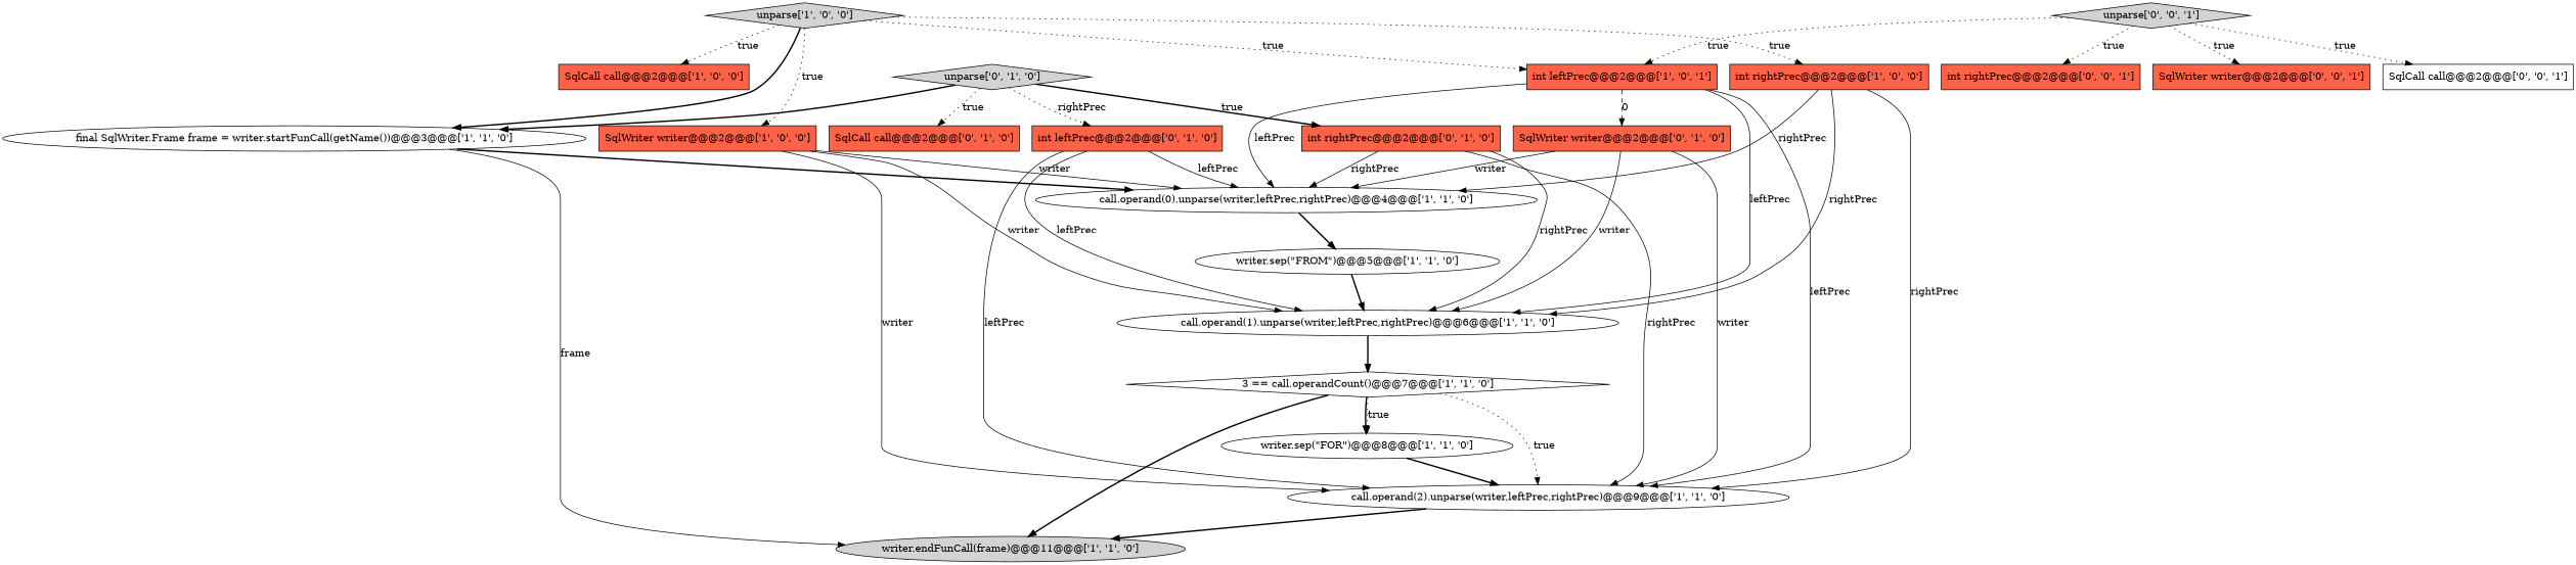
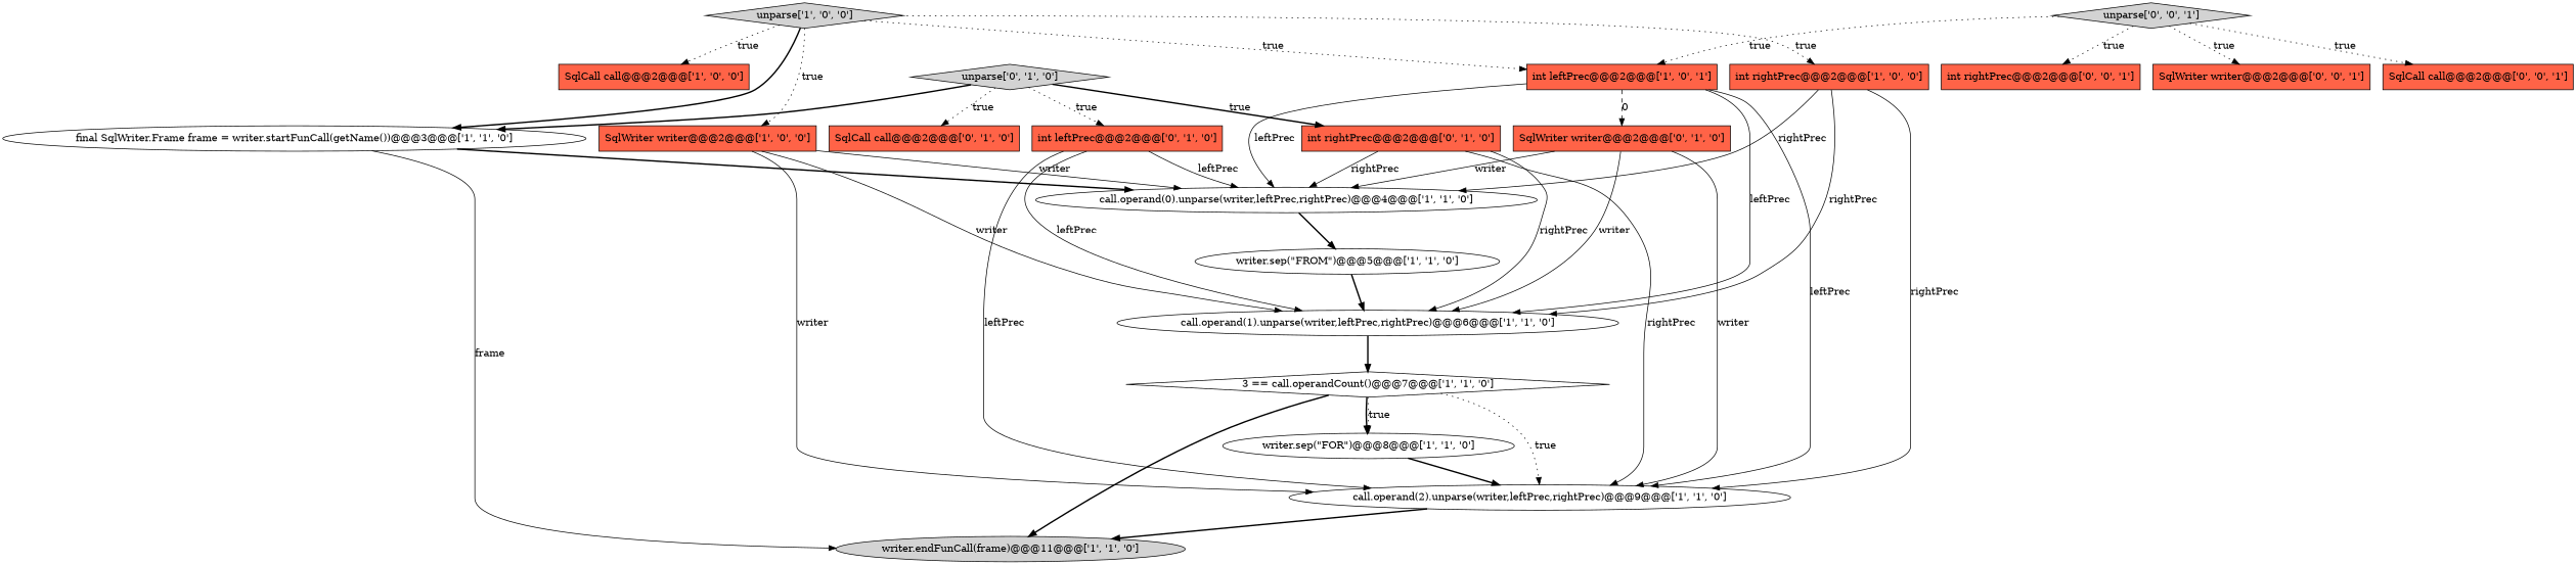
  digraph {
    node [fillcolor=tomato shape=box style=filled]
    edge [style=solid]
    n1 [label="int rightPrec@@@2@@@['1', '0', '0']"]
    n2 [fillcolor=white label="call.operand(2).unparse(writer,leftPrec,rightPrec)@@@9@@@['1', '1', '0']" shape=ellipse]
    n3 [fillcolor=white label="call.operand(1).unparse(writer,leftPrec,rightPrec)@@@6@@@['1', '1', '0']" shape=ellipse]
    n4 [fillcolor=white label="call.operand(0).unparse(writer,leftPrec,rightPrec)@@@4@@@['1', '1', '0']" shape=ellipse]
    n5 [fillcolor=lightgray label="writer.endFunCall(frame)@@@11@@@['1', '1', '0']" shape=ellipse]
    n6 [fillcolor=white label="3 == call.operandCount()@@@7@@@['1', '1', '0']" shape=diamond]
    n7 [fillcolor=white label="writer.sep(\"FROM\")@@@5@@@['1', '1', '0']" shape=ellipse]
    n8 [label="int rightPrec@@@2@@@['0', '0', '1']"]
    n9 [fillcolor=white label="writer.sep(\"FOR\")@@@8@@@['1', '1', '0']" shape=ellipse]
    n10 [label="SqlWriter writer@@@2@@@['1', '0', '0']"]
    n11 [fillcolor=lightgray label="unparse['1', '0', '0']" shape=diamond]
    n12 [label="SqlCall call@@@2@@@['1', '0', '0']"]
    n13 [fillcolor=white label="final SqlWriter.Frame frame = writer.startFunCall(getName())@@@3@@@['1', '1', '0']" shape=ellipse]
    n14 [label="int leftPrec@@@2@@@['1', '0', '1']"]
    n15 [label="SqlWriter writer@@@2@@@['0', '1', '0']"]
    n16 [fillcolor=lightgray label="unparse['0', '1', '0']" shape=diamond]
    n17 [label="int rightPrec@@@2@@@['0', '1', '0']"]
    n18 [label="int leftPrec@@@2@@@['0', '1', '0']"]
    n19 [label="SqlCall call@@@2@@@['0', '1', '0']"]
    n20 [fillcolor=lightgray label="unparse['0', '0', '1']" shape=diamond]
    n21 [label="SqlWriter writer@@@2@@@['0', '0', '1']"]
-   n22 [fillcolor=white label="SqlCall call@@@2@@@['0', '0', '1']"]
+   n22 [label="SqlCall call@@@2@@@['0', '0', '1']"]
    n1 -> n2 [label=rightPrec]
    n1 -> n3 [label=rightPrec]
    n1 -> n4 [label=rightPrec]
    n2 -> n5 [style=bold]
    n3 -> n6 [style=bold]
    n4 -> n7 [style=bold]
    n6 -> n2 [label=true style=dotted]
    n6 -> n5 [style=bold]
    n6 -> n9 [label=true style=dotted]
    n6 -> n9 [style=bold]
    n7 -> n3 [style=bold]
    n9 -> n2 [style=bold]
    n10 -> n2 [label=writer]
    n10 -> n3 [label=writer]
    n10 -> n4 [label=writer]
    n11 -> n1 [label=true style=dotted]
    n11 -> n10 [label=true style=dotted]
    n11 -> n12 [label=true style=dotted]
    n11 -> n13 [style=bold]
    n11 -> n14 [label=true style=dotted]
    n13 -> n4 [style=bold]
    n13 -> n5 [label=frame]
    n14 -> n2 [label=leftPrec]
    n14 -> n3 [label=leftPrec]
    n14 -> n4 [label=leftPrec]
    n14 -> n15 [label=0 style=dashed]
    n15 -> n2 [label=writer]
    n15 -> n3 [label=writer]
    n15 -> n4 [label=writer]
    n16 -> n13 [style=bold]
    n16 -> n17 [label=true style=bold]
-   n16 -> n18 [label=rightPrec style=dotted]
+   n16 -> n18 [label=true style=dotted]
    n16 -> n19 [label=true style=dotted]
    n17 -> n2 [label=rightPrec]
    n17 -> n3 [label=rightPrec]
    n17 -> n4 [label=rightPrec]
    n18 -> n2 [label=leftPrec]
    n18 -> n3 [label=leftPrec]
    n18 -> n4 [label=leftPrec]
    n20 -> n8 [label=true style=dotted]
    n20 -> n14 [label=true style=dotted]
    n20 -> n21 [label=true style=dotted]
    n20 -> n22 [label=true style=dotted]
  }
